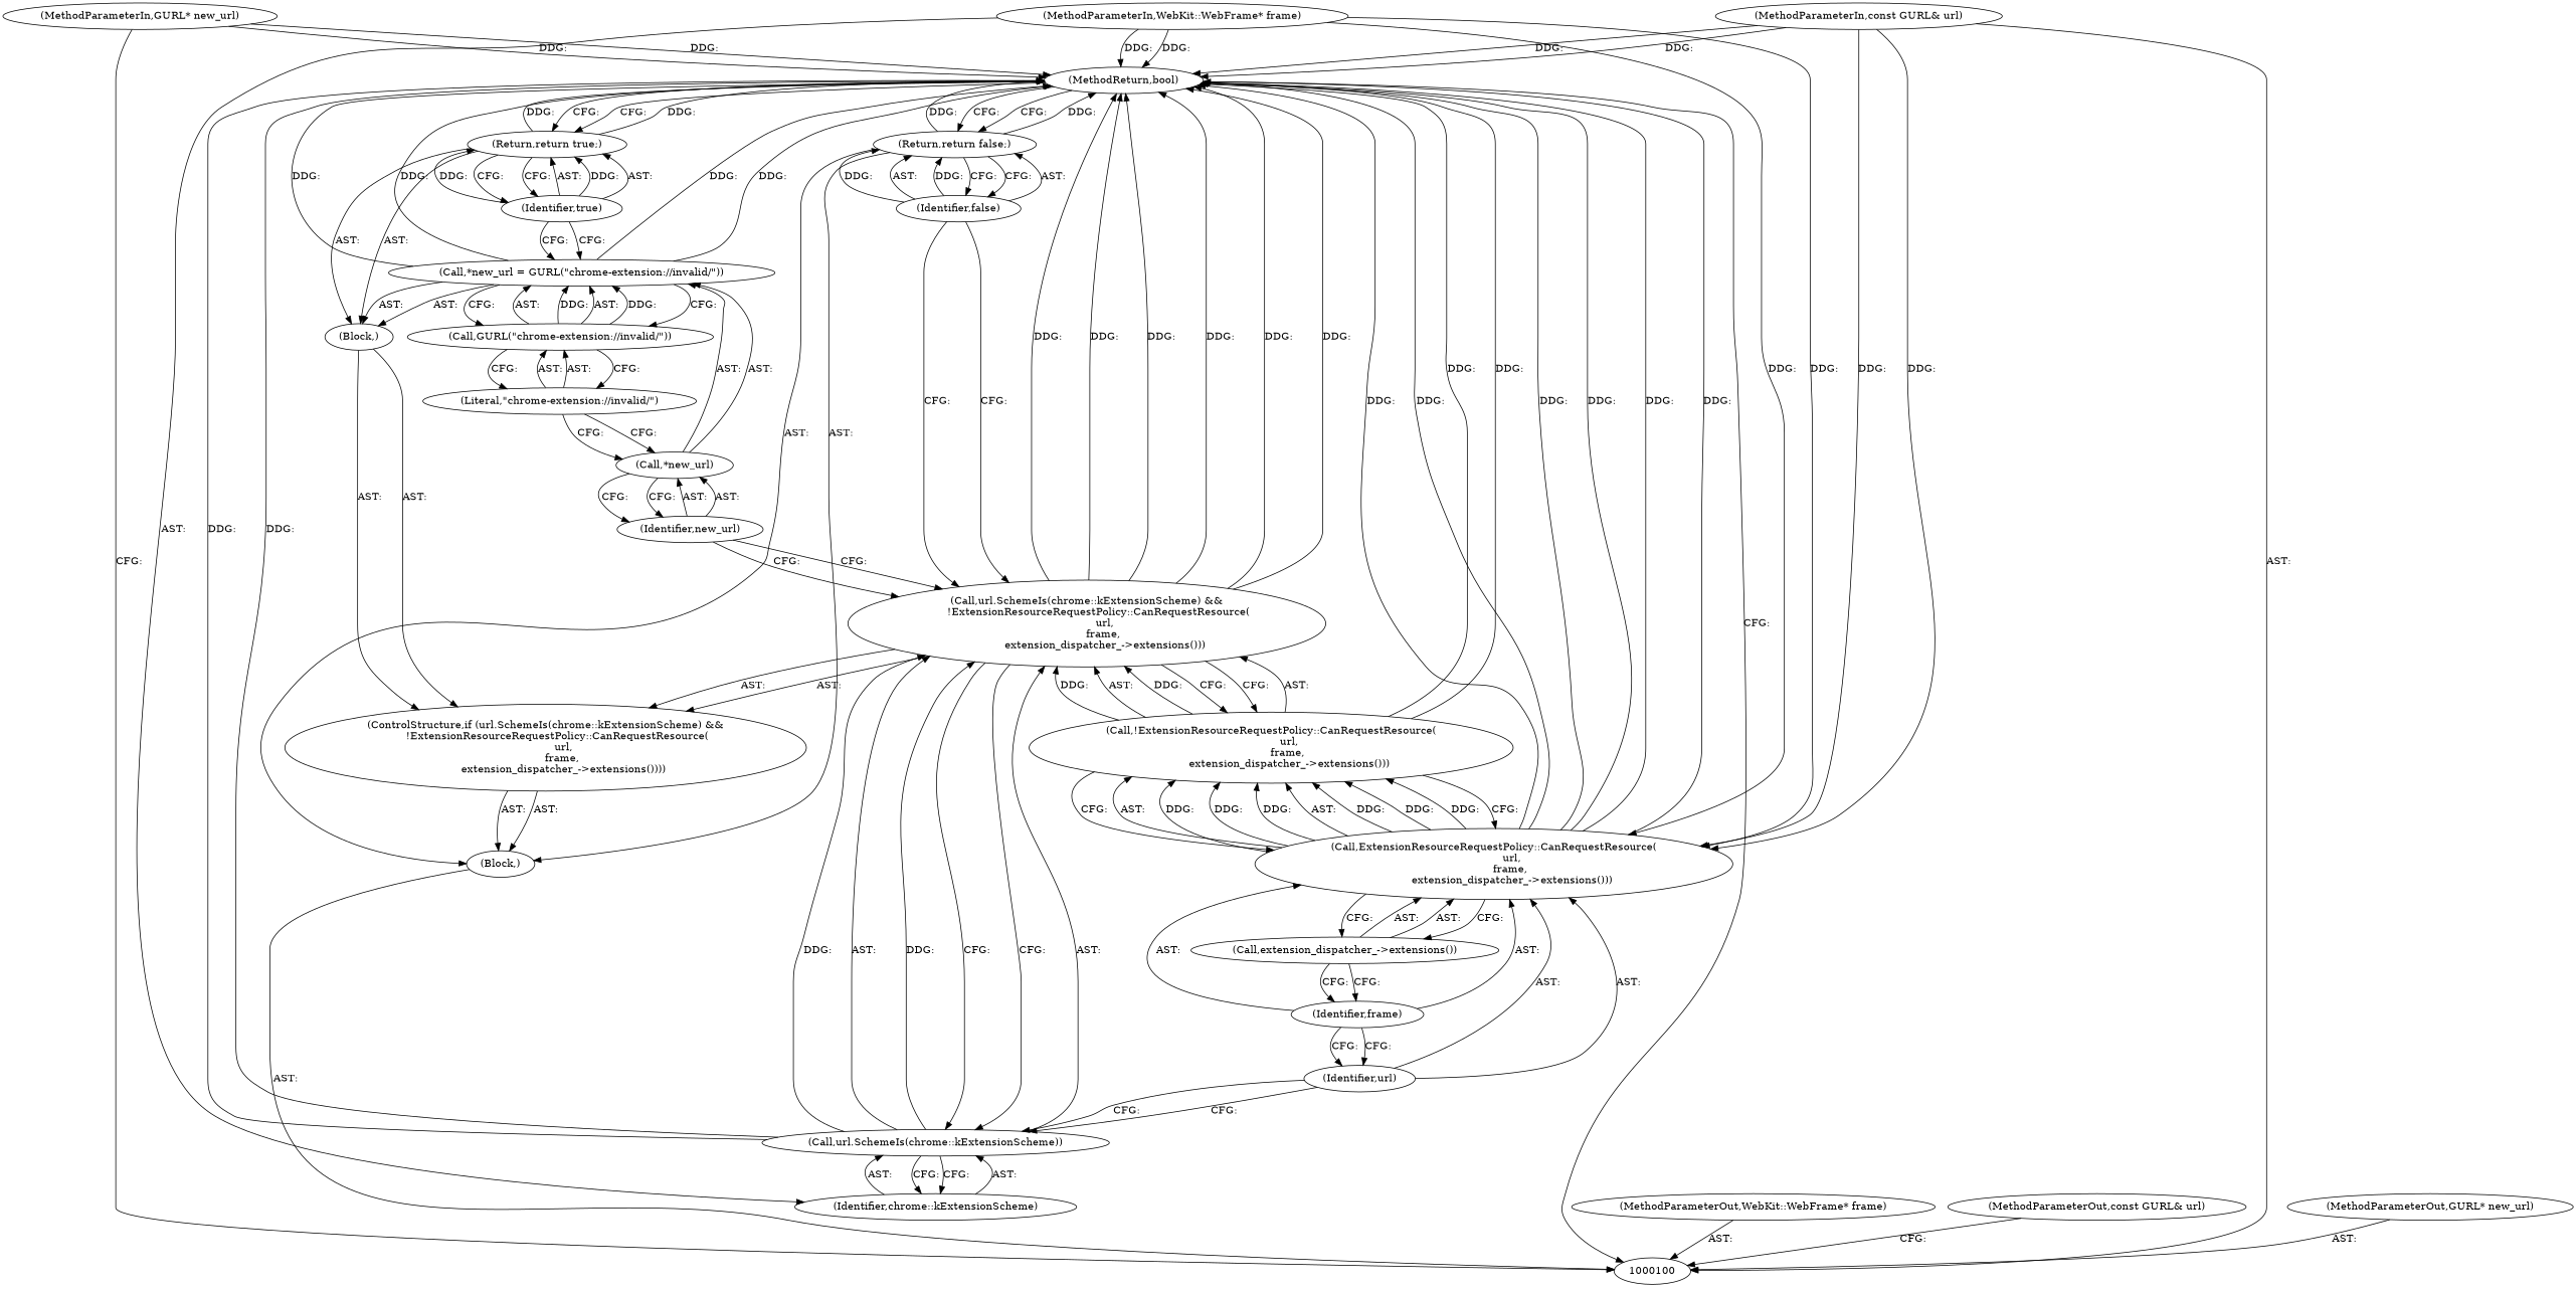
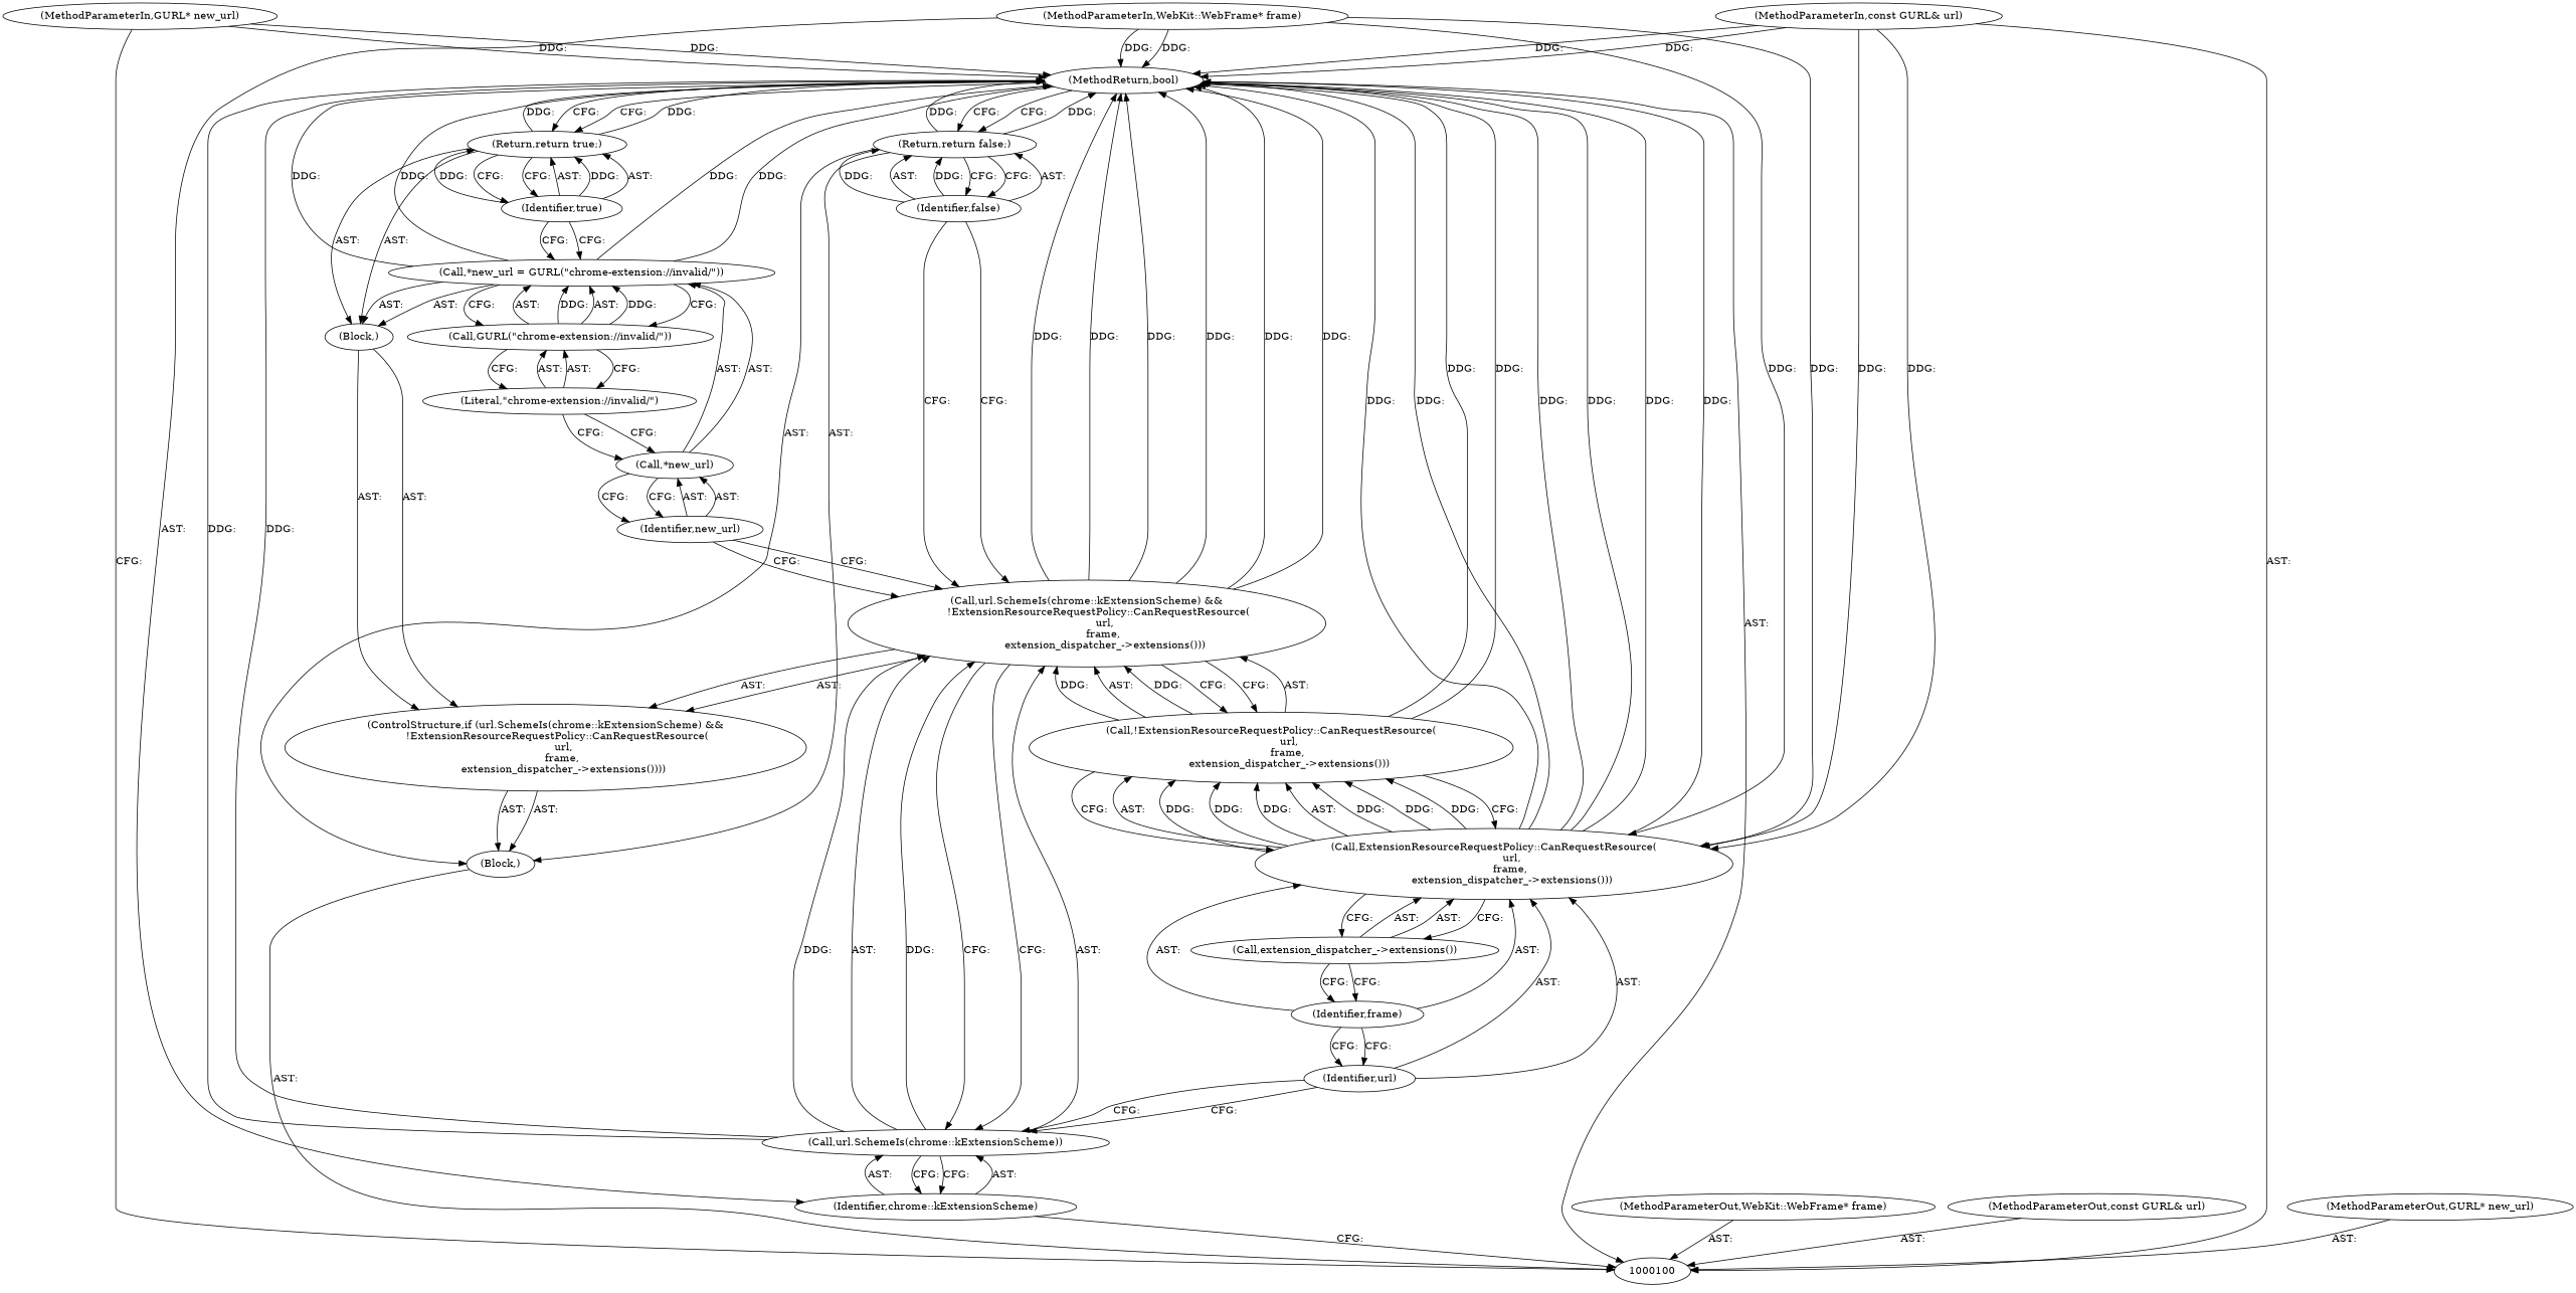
  digraph {
    n1 [label="(MethodReturn,bool)"]
    n2 [label="(Return,return true;)"]
    n3 [label="(Return,return false;)"]
    1000100
    n5 [label="(Identifier,true)"]
    n6 [label="(Block,)"]
    n7 [label="(Identifier,false)"]
    n8 [label="(Block,)"]
    n9 [label="(MethodParameterIn,WebKit::WebFrame* frame)"]
    n10 [label="(Call,ExtensionResourceRequestPolicy::CanRequestResource(\n           url,\n          frame,\n           extension_dispatcher_->extensions()))"]
    n11 [label="(Identifier,chrome::kExtensionScheme)"]
    n12 [label="(Call,!ExtensionResourceRequestPolicy::CanRequestResource(\n           url,\n          frame,\n           extension_dispatcher_->extensions()))"]
    n13 [label="(Call,extension_dispatcher_->extensions())"]
    n14 [label="(MethodParameterOut,WebKit::WebFrame* frame)"]
    n15 [label="(Call,*new_url = GURL(\"chrome-extension://invalid/\"))"]
    n16 [label="(Call,GURL(\"chrome-extension://invalid/\"))"]
    n17 [label="(ControlStructure,if (url.SchemeIs(chrome::kExtensionScheme) &&\n       !ExtensionResourceRequestPolicy::CanRequestResource(\n           url,\n          frame,\n           extension_dispatcher_->extensions())))"]
    n18 [label="(Call,url.SchemeIs(chrome::kExtensionScheme) &&\n       !ExtensionResourceRequestPolicy::CanRequestResource(\n           url,\n          frame,\n           extension_dispatcher_->extensions()))"]
    n19 [label="(Call,url.SchemeIs(chrome::kExtensionScheme))"]
    n20 [label="(MethodParameterIn,const GURL& url)"]
    n21 [label="(MethodParameterOut,const GURL& url)"]
    n22 [label="(MethodParameterIn,GURL* new_url)"]
    n23 [label="(MethodParameterOut,GURL* new_url)"]
    n24 [label="(Identifier,frame)"]
    n25 [label="(Identifier,url)"]
    n26 [label="(Literal,\"chrome-extension://invalid/\")"]
    n27 [label="(Call,*new_url)"]
    n28 [label="(Identifier,new_url)"]
    n1 -> n2 [label="CFG: "]
    n1 -> n2 [label="CFG: "]
    n1 -> n3 [label="CFG: "]
    n1 -> n3 [label="CFG: "]
-   n1 -> 1000100 [label="CFG: "]
+   n1 -> 1000100 [label="AST: "]
    n2 -> n1 [label="DDG: "]
    n2 -> n1 [label="DDG: "]
    n2 -> n5 [label="CFG: "]
    n2 -> n5 [label="CFG: "]
    n2 -> n6 [label="AST: "]
    n2 -> n6 [label="AST: "]
    n3 -> n1 [label="DDG: "]
    n3 -> n1 [label="DDG: "]
    n3 -> n7 [label="CFG: "]
    n3 -> n7 [label="CFG: "]
    n3 -> n8 [label="AST: "]
    n3 -> n8 [label="AST: "]
    n5 -> n2 [label="AST: "]
    n5 -> n2 [label="DDG: "]
    n5 -> n2 [label="AST: "]
    n5 -> n2 [label="DDG: "]
    n5 -> n15 [label="CFG: "]
    n5 -> n15 [label="CFG: "]
    n6 -> n17 [label="AST: "]
    n6 -> n17 [label="AST: "]
    n7 -> n3 [label="AST: "]
    n7 -> n3 [label="DDG: "]
    n7 -> n3 [label="AST: "]
    n7 -> n3 [label="DDG: "]
    n7 -> n18 [label="CFG: "]
    n7 -> n18 [label="CFG: "]
    n8 -> 1000100 [label="AST: "]
    n9 -> n1 [label="DDG: "]
    n9 -> n1 [label="DDG: "]
    n9 -> n10 [label="DDG: "]
    n9 -> n10 [label="DDG: "]
    n9 -> n11 [label="AST: "]
    n10 -> n1 [label="DDG: "]
    n10 -> n1 [label="DDG: "]
    n10 -> n1 [label="DDG: "]
    n10 -> n1 [label="DDG: "]
    n10 -> n1 [label="DDG: "]
    n10 -> n1 [label="DDG: "]
    n10 -> n12 [label="AST: "]
    n10 -> n12 [label="DDG: "]
    n10 -> n12 [label="DDG: "]
    n10 -> n12 [label="DDG: "]
    n10 -> n12 [label="AST: "]
    n10 -> n12 [label="DDG: "]
    n10 -> n12 [label="DDG: "]
    n10 -> n12 [label="DDG: "]
    n10 -> n13 [label="CFG: "]
    n10 -> n13 [label="CFG: "]
+   n11 -> 1000100 [label="CFG: "]
    n11 -> n19 [label="AST: "]
    n11 -> n19 [label="AST: "]
    n12 -> n1 [label="DDG: "]
    n12 -> n1 [label="DDG: "]
    n12 -> n10 [label="CFG: "]
    n12 -> n10 [label="CFG: "]
    n12 -> n18 [label="AST: "]
    n12 -> n18 [label="DDG: "]
    n12 -> n18 [label="AST: "]
    n12 -> n18 [label="DDG: "]
    n13 -> n10 [label="AST: "]
    n13 -> n10 [label="AST: "]
    n13 -> n24 [label="CFG: "]
    n13 -> n24 [label="CFG: "]
    n14 -> 1000100 [label="AST: "]
    n15 -> n1 [label="DDG: "]
    n15 -> n1 [label="DDG: "]
    n15 -> n1 [label="DDG: "]
    n15 -> n1 [label="DDG: "]
    n15 -> n6 [label="AST: "]
    n15 -> n6 [label="AST: "]
    n15 -> n16 [label="CFG: "]
    n15 -> n16 [label="CFG: "]
    n16 -> n15 [label="AST: "]
    n16 -> n15 [label="DDG: "]
    n16 -> n15 [label="AST: "]
    n16 -> n15 [label="DDG: "]
    n16 -> n26 [label="CFG: "]
    n16 -> n26 [label="CFG: "]
    n17 -> n8 [label="AST: "]
    n17 -> n8 [label="AST: "]
    n18 -> n1 [label="DDG: "]
    n18 -> n1 [label="DDG: "]
    n18 -> n1 [label="DDG: "]
    n18 -> n1 [label="DDG: "]
    n18 -> n1 [label="DDG: "]
    n18 -> n1 [label="DDG: "]
    n18 -> n12 [label="CFG: "]
    n18 -> n12 [label="CFG: "]
    n18 -> n17 [label="AST: "]
    n18 -> n17 [label="AST: "]
    n18 -> n19 [label="CFG: "]
    n18 -> n19 [label="CFG: "]
    n19 -> n1 [label="DDG: "]
    n19 -> n1 [label="DDG: "]
    n19 -> n11 [label="CFG: "]
    n19 -> n11 [label="CFG: "]
    n19 -> n18 [label="AST: "]
    n19 -> n18 [label="DDG: "]
    n19 -> n18 [label="AST: "]
    n19 -> n18 [label="DDG: "]
    n20 -> n1 [label="DDG: "]
    n20 -> n1 [label="DDG: "]
    n20 -> 1000100 [label="AST: "]
    n20 -> n10 [label="DDG: "]
    n20 -> n10 [label="DDG: "]
-   n21 -> 1000100 [label="CFG: "]
+   n21 -> 1000100 [label="AST: "]
    n22 -> n1 [label="DDG: "]
    n22 -> n1 [label="DDG: "]
    n22 -> 1000100 [label="CFG: "]
    n23 -> 1000100 [label="AST: "]
    n24 -> n10 [label="AST: "]
    n24 -> n10 [label="AST: "]
    n24 -> n25 [label="CFG: "]
    n24 -> n25 [label="CFG: "]
    n25 -> n10 [label="AST: "]
    n25 -> n10 [label="AST: "]
    n25 -> n19 [label="CFG: "]
    n25 -> n19 [label="CFG: "]
    n26 -> n16 [label="AST: "]
    n26 -> n16 [label="AST: "]
    n26 -> n27 [label="CFG: "]
    n26 -> n27 [label="CFG: "]
    n27 -> n15 [label="AST: "]
    n27 -> n15 [label="AST: "]
    n27 -> n28 [label="CFG: "]
    n27 -> n28 [label="CFG: "]
    n28 -> n18 [label="CFG: "]
    n28 -> n18 [label="CFG: "]
    n28 -> n27 [label="AST: "]
    n28 -> n27 [label="AST: "]
  }
